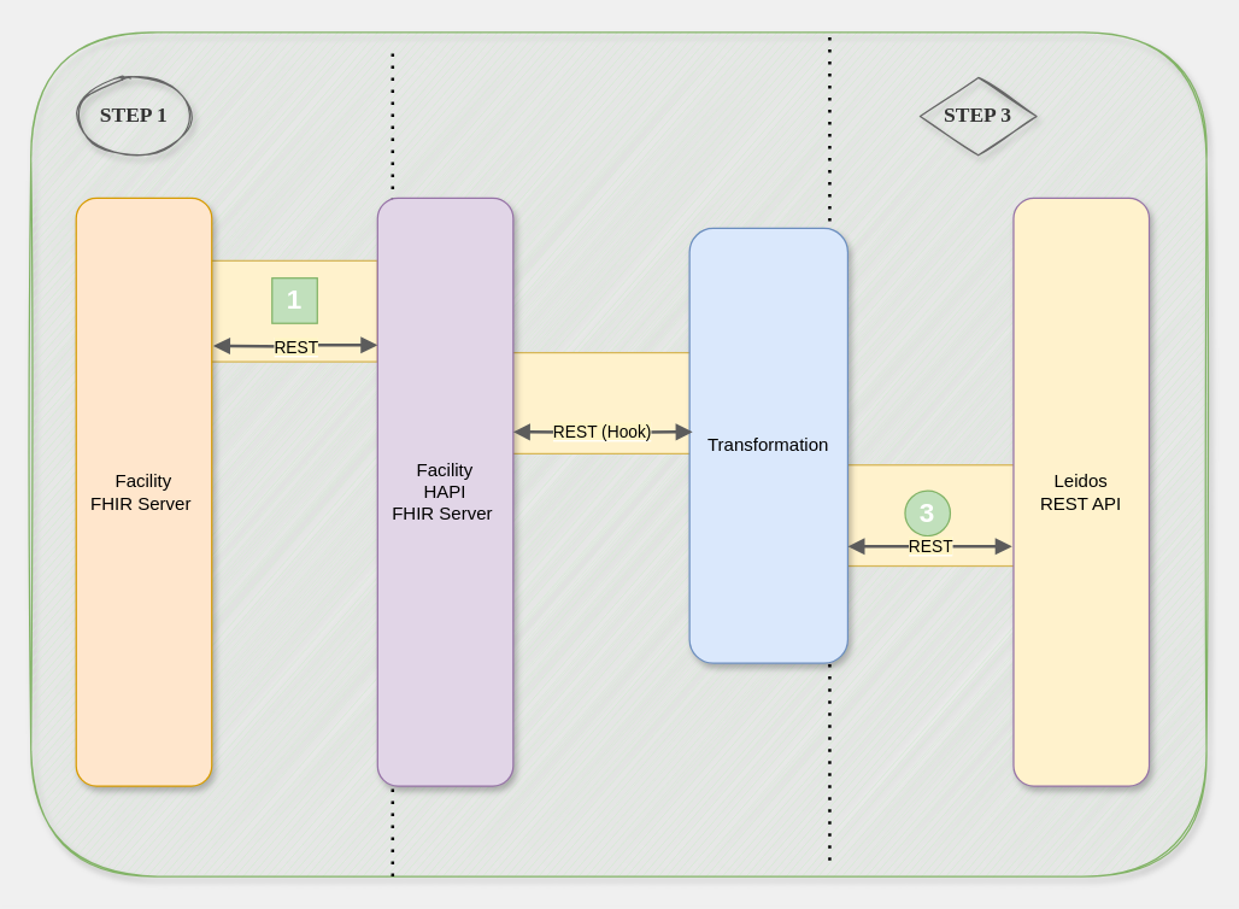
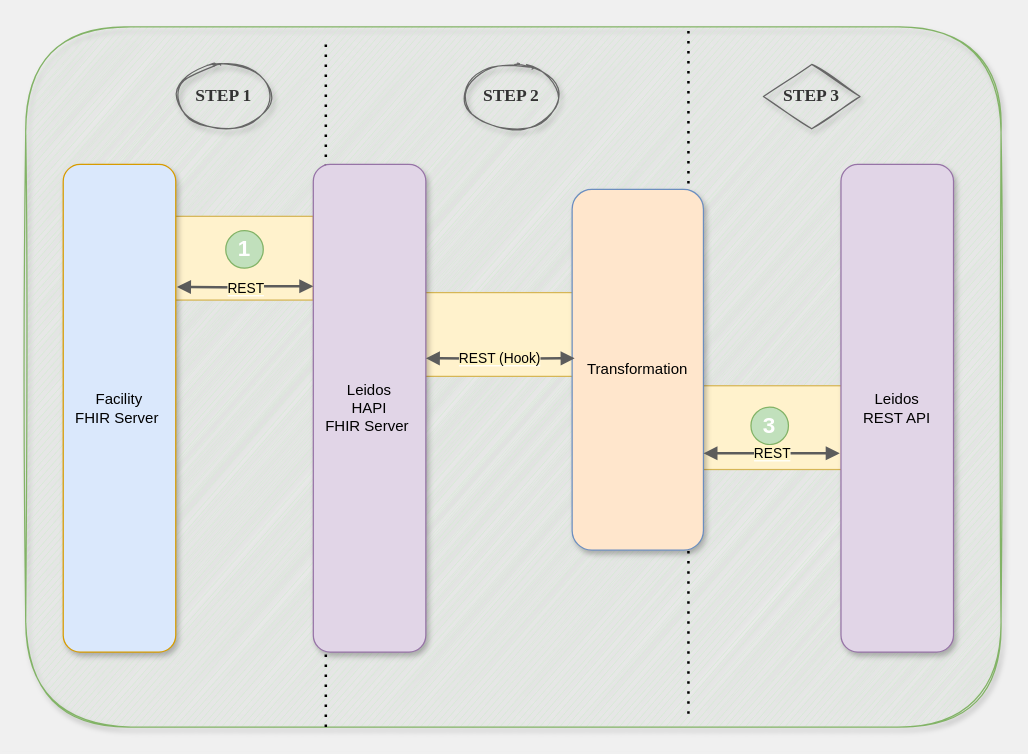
  <mxCell id="0" />
  <mxCell id="1" parent="0" />
  <mxCell id="2" value="" style="rounded=1;whiteSpace=wrap;html=1;shadow=1;glass=0;sketch=1;fillColor=#d5e8d4;strokeColor=#82b366;" parent="1" vertex="1"><mxGeometry x="20" y="21" width="780" height="560" as="geometry" /></mxCell>
  <mxCell id="3" value="" style="endArrow=none;dashed=1;html=1;dashPattern=1 3;strokeWidth=2;" parent="1" edge="1"><mxGeometry width="50" height="50" relative="1" as="geometry"><mxPoint x="260" y="581" as="sourcePoint" /><mxPoint x="260" y="31" as="targetPoint" /></mxGeometry></mxCell>
  <mxCell id="4" value="" style="endArrow=none;dashed=1;html=1;dashPattern=1 3;strokeWidth=2;" parent="1" edge="1"><mxGeometry width="50" height="50" relative="1" as="geometry"><mxPoint x="550" y="570.25" as="sourcePoint" /><mxPoint x="550" y="20.25" as="targetPoint" /></mxGeometry></mxCell>
  <mxCell id="5" value="" style="rounded=0;whiteSpace=wrap;html=1;fillColor=#fff2cc;strokeColor=#d6b656;" parent="1" vertex="1"><mxGeometry x="562" y="308" width="120" height="67" as="geometry" /></mxCell>
  <mxCell id="6" value="" style="rounded=0;whiteSpace=wrap;html=1;fillColor=#fff2cc;strokeColor=#d6b656;" parent="1" vertex="1"><mxGeometry x="315" y="233.5" width="155" height="67" as="geometry" /></mxCell>
  <mxCell id="7" value="" style="rounded=0;whiteSpace=wrap;html=1;fillColor=#fff2cc;strokeColor=#d6b656;" parent="1" vertex="1"><mxGeometry x="129.99" y="172.5" width="120" height="67" as="geometry" /></mxCell>
- <mxCell id="8" value="Facility&lt;br&gt;HAPI&lt;br&gt;FHIR&amp;nbsp;Server&amp;nbsp;" style="rounded=1;whiteSpace=wrap;html=1;fillColor=#e1d5e7;shadow=1;strokeColor=#9673a6;" parent="1" vertex="1"><mxGeometry x="250" y="131" width="90" height="390" as="geometry" /></mxCell>
+ <mxCell id="8" value="Leidos&lt;br&gt;HAPI&lt;br&gt;FHIR&amp;nbsp;Server&amp;nbsp;" style="rounded=1;whiteSpace=wrap;html=1;fillColor=#e1d5e7;shadow=1;strokeColor=#9673a6;" parent="1" vertex="1"><mxGeometry x="250" y="131" width="90" height="390" as="geometry" /></mxCell>
  <mxCell id="9" value="&lt;span style=&quot;background-color: rgb(255 , 244 , 195)&quot;&gt;REST&lt;/span&gt;" style="edgeStyle=orthogonalEdgeStyle;rounded=0;orthogonalLoop=1;jettySize=auto;html=1;exitX=1.011;exitY=0.2;exitDx=0;exitDy=0;entryX=0;entryY=0.25;entryDx=0;entryDy=0;exitPerimeter=0;shadow=0;sketch=0;startArrow=block;startFill=1;strokeWidth=2;endArrow=block;endFill=1;strokeColor=#5C5C5C;" parent="1" target="8" edge="1"><mxGeometry relative="1" as="geometry"><mxPoint x="140.98" y="229" as="sourcePoint" /><mxPoint x="239" y="229" as="targetPoint" /></mxGeometry></mxCell>
- <mxCell id="10" value="Facility &lt;br&gt;FHIR&amp;nbsp;Server&amp;nbsp;" style="rounded=1;whiteSpace=wrap;html=1;fillColor=#ffe6cc;shadow=1;strokeColor=#d79b00;" parent="1" vertex="1"><mxGeometry x="50" y="131" width="90" height="390" as="geometry" /></mxCell>
- <mxCell id="11" value="&lt;h2&gt;&lt;font color=&quot;#ffffff&quot;&gt;1&lt;/font&gt;&lt;/h2&gt;" style="whiteSpace=wrap;html=1;aspect=fixed;strokeColor=#82b366;fillColor=#C1E0BC;rounded=0;" parent="1" vertex="1"><mxGeometry x="179.99" y="184" width="30" height="30" as="geometry" /></mxCell>
- <mxCell id="12" value="Transformation" style="rounded=1;whiteSpace=wrap;html=1;fillColor=#dae8fc;strokeColor=#6c8ebf;shadow=1;" parent="1" vertex="1"><mxGeometry x="457" y="151" width="105" height="288.5" as="geometry" /></mxCell>
+ <mxCell id="10" value="Facility &lt;br&gt;FHIR&amp;nbsp;Server&amp;nbsp;" style="rounded=1;whiteSpace=wrap;html=1;fillColor=#dae8fc;shadow=1;strokeColor=#d79b00;" parent="1" vertex="1"><mxGeometry x="50" y="131" width="90" height="390" as="geometry" /></mxCell>
+ <mxCell id="11" value="&lt;h2&gt;&lt;font color=&quot;#ffffff&quot;&gt;1&lt;/font&gt;&lt;/h2&gt;" style="ellipse;whiteSpace=wrap;html=1;aspect=fixed;strokeColor=#82b366;fillColor=#C1E0BC;" parent="1" vertex="1"><mxGeometry x="179.99" y="184" width="30" height="30" as="geometry" /></mxCell>
+ <mxCell id="12" value="Transformation" style="rounded=1;whiteSpace=wrap;html=1;fillColor=#ffe6cc;strokeColor=#6c8ebf;shadow=1;" parent="1" vertex="1"><mxGeometry x="457" y="151" width="105" height="288.5" as="geometry" /></mxCell>
  <mxCell id="13" value="&lt;span style=&quot;background-color: rgb(255 , 244 , 195)&quot;&gt;REST (Hook)&lt;/span&gt;" style="edgeStyle=orthogonalEdgeStyle;rounded=0;orthogonalLoop=1;jettySize=auto;html=1;startArrow=block;startFill=1;endArrow=block;endFill=1;strokeColor=#5C5C5C;entryX=0.019;entryY=0.468;entryDx=0;entryDy=0;strokeWidth=2;entryPerimeter=0;" parent="1" target="12" edge="1"><mxGeometry relative="1" as="geometry"><mxPoint x="435" y="287.5" as="targetPoint" /><mxPoint x="340" y="286" as="sourcePoint" /></mxGeometry></mxCell>
  <mxCell id="14" style="edgeStyle=orthogonalEdgeStyle;rounded=0;orthogonalLoop=1;jettySize=auto;html=1;exitX=0.5;exitY=1;exitDx=0;exitDy=0;strokeColor=#000000;" parent="1" edge="1"><mxGeometry relative="1" as="geometry"><mxPoint x="680" y="572.25" as="sourcePoint" /><mxPoint x="680" y="572.25" as="targetPoint" /></mxGeometry></mxCell>
- <mxCell id="15" value="Leidos&lt;br&gt;REST API" style="rounded=1;whiteSpace=wrap;html=1;fillColor=#fff2cc;shadow=1;strokeColor=#9673a6;" parent="1" vertex="1"><mxGeometry x="672" y="131" width="90" height="390" as="geometry" /></mxCell>
+ <mxCell id="15" value="Leidos&lt;br&gt;REST API" style="rounded=1;whiteSpace=wrap;html=1;fillColor=#e1d5e7;shadow=1;strokeColor=#9673a6;" parent="1" vertex="1"><mxGeometry x="672" y="131" width="90" height="390" as="geometry" /></mxCell>
  <mxCell id="16" value="&lt;h2&gt;&lt;font color=&quot;#ffffff&quot;&gt;3&lt;/font&gt;&lt;/h2&gt;" style="ellipse;whiteSpace=wrap;html=1;aspect=fixed;strokeColor=#82b366;fillColor=#C1E0BC;" parent="1" vertex="1"><mxGeometry x="600" y="325" width="30" height="30" as="geometry" /></mxCell>
  <mxCell id="17" value="&lt;span style=&quot;background-color: rgb(255 , 244 , 195)&quot;&gt;REST&lt;/span&gt;" style="edgeStyle=orthogonalEdgeStyle;rounded=0;orthogonalLoop=1;jettySize=auto;html=1;startArrow=block;startFill=1;endArrow=block;endFill=1;strokeColor=#5C5C5C;entryX=-0.011;entryY=0.359;entryDx=0;entryDy=0;exitX=1;exitY=0.5;exitDx=0;exitDy=0;entryPerimeter=0;strokeWidth=2;" parent="1" edge="1"><mxGeometry relative="1" as="geometry"><mxPoint x="671.01" y="362.01" as="targetPoint" /><mxPoint x="562" y="362" as="sourcePoint" /></mxGeometry></mxCell>
- <mxCell id="18" value="&lt;font face=&quot;Comic Sans MS&quot;&gt;&lt;span style=&quot;font-size: 14px&quot;&gt;&lt;b&gt;STEP 1&lt;/b&gt;&lt;/span&gt;&lt;/font&gt;" style="ellipse;whiteSpace=wrap;html=1;rounded=1;shadow=1;glass=0;sketch=1;strokeColor=#666666;fontColor=#333333;fillColor=none;" parent="1" vertex="1"><mxGeometry x="50" y="51" width="77.25" height="51.5" as="geometry" /></mxCell>
+ <mxCell id="18" value="&lt;font face=&quot;Comic Sans MS&quot;&gt;&lt;span style=&quot;font-size: 14px&quot;&gt;&lt;b&gt;STEP 1&lt;/b&gt;&lt;/span&gt;&lt;/font&gt;" style="ellipse;whiteSpace=wrap;html=1;rounded=1;shadow=1;glass=0;sketch=1;strokeColor=#666666;fontColor=#333333;fillColor=none;" parent="1" vertex="1"><mxGeometry x="140" y="51" width="77.25" height="51.5" as="geometry" /></mxCell>
+ <mxCell id="19" value="&lt;b&gt;&lt;font style=&quot;font-size: 14px&quot; face=&quot;Comic Sans MS&quot;&gt;STEP 2&lt;/font&gt;&lt;/b&gt;" style="ellipse;whiteSpace=wrap;html=1;rounded=1;shadow=1;glass=0;sketch=1;strokeColor=#666666;fontColor=#333333;fillColor=none;" parent="1" vertex="1"><mxGeometry x="370" y="51" width="77.25" height="51.5" as="geometry" /></mxCell>
  <mxCell id="20" value="&lt;b&gt;&lt;font style=&quot;font-size: 14px&quot; face=&quot;Comic Sans MS&quot;&gt;STEP 3&lt;/font&gt;&lt;/b&gt;" style="rhombus;whiteSpace=wrap;html=1;shadow=1;glass=0;sketch=1;strokeColor=#666666;fontColor=#333333;fillColor=none;" parent="1" vertex="1"><mxGeometry x="610" y="51" width="77.25" height="51.5" as="geometry" /></mxCell>
